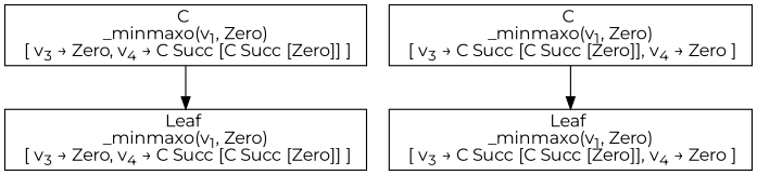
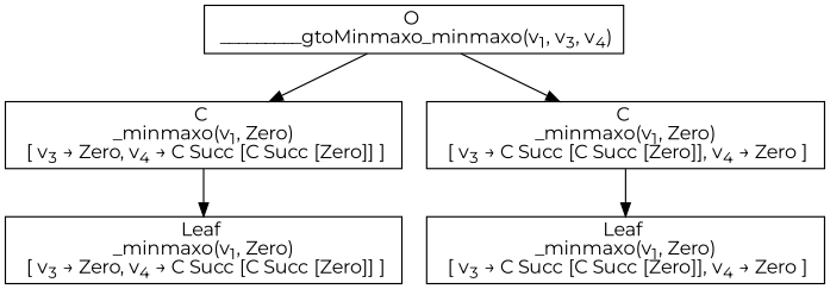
  digraph {
    rankdir=TB
    fontname=Montserrat
    node [fillcolor=white shape=box style=filled fontname=Montserrat]
    edge [fontname=Montserrat]
+   n1 [label=<O <BR/> _________gtoMinmaxo_minmaxo(v<SUB>1</SUB>, v<SUB>3</SUB>, v<SUB>4</SUB>)>]
    n2 [label=<C <BR/> _minmaxo(v<SUB>1</SUB>, Zero) <BR/>  [ v<SUB>3</SUB> &rarr; Zero, v<SUB>4</SUB> &rarr; C Succ [C Succ [Zero]] ] >]
    n3 [label=<C <BR/> _minmaxo(v<SUB>1</SUB>, Zero) <BR/>  [ v<SUB>3</SUB> &rarr; C Succ [C Succ [Zero]], v<SUB>4</SUB> &rarr; Zero ] >]
    n4 [label=<Leaf <BR/> _minmaxo(v<SUB>1</SUB>, Zero) <BR/>  [ v<SUB>3</SUB> &rarr; Zero, v<SUB>4</SUB> &rarr; C Succ [C Succ [Zero]] ] >]
    n5 [label=<Leaf <BR/> _minmaxo(v<SUB>1</SUB>, Zero) <BR/>  [ v<SUB>3</SUB> &rarr; C Succ [C Succ [Zero]], v<SUB>4</SUB> &rarr; Zero ] >]
+   n1 -> n2
+   n1 -> n3
    n2 -> n4
    n3 -> n5
  }
